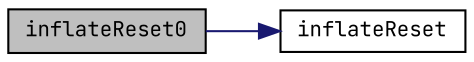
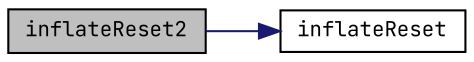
  digraph {
    rankdir=LR
    fontname="JetBrains Mono"
    node [color=black fontname="JetBrains Mono" fontsize=10 shape=record style=filled]
-   n1 [fillcolor=grey75 fontcolor=black height=0.2 label=inflateReset0 width=0.4]
+   n1 [fillcolor=grey75 fontcolor=black height=0.2 label=inflateReset2 width=0.4]
    n2 [fillcolor=white height=0.2 label=inflateReset width=0.4]
    n1 -> n2 [color=midnightblue fontname="JetBrains Mono" fontsize=10 labelfontname=Helvetica labelfontsize=10 style=solid]
  }
